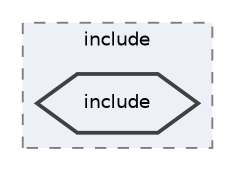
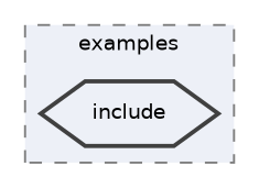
  digraph {
    compound=true
    n1 [color=grey25 fillcolor="#edf0f7" fontname=Helvetica fontsize=10 height=0.2 label=include shape=hexagon style="filled,bold" width=0.4]
    subgraph cluster_1 {
      bgcolor="#edf0f7"
      fontname=Helvetica
      fontsize=10
-     label=include
+     label=examples
      pencolor=grey50
      style="filled,dashed"
      n1
    }
  }
